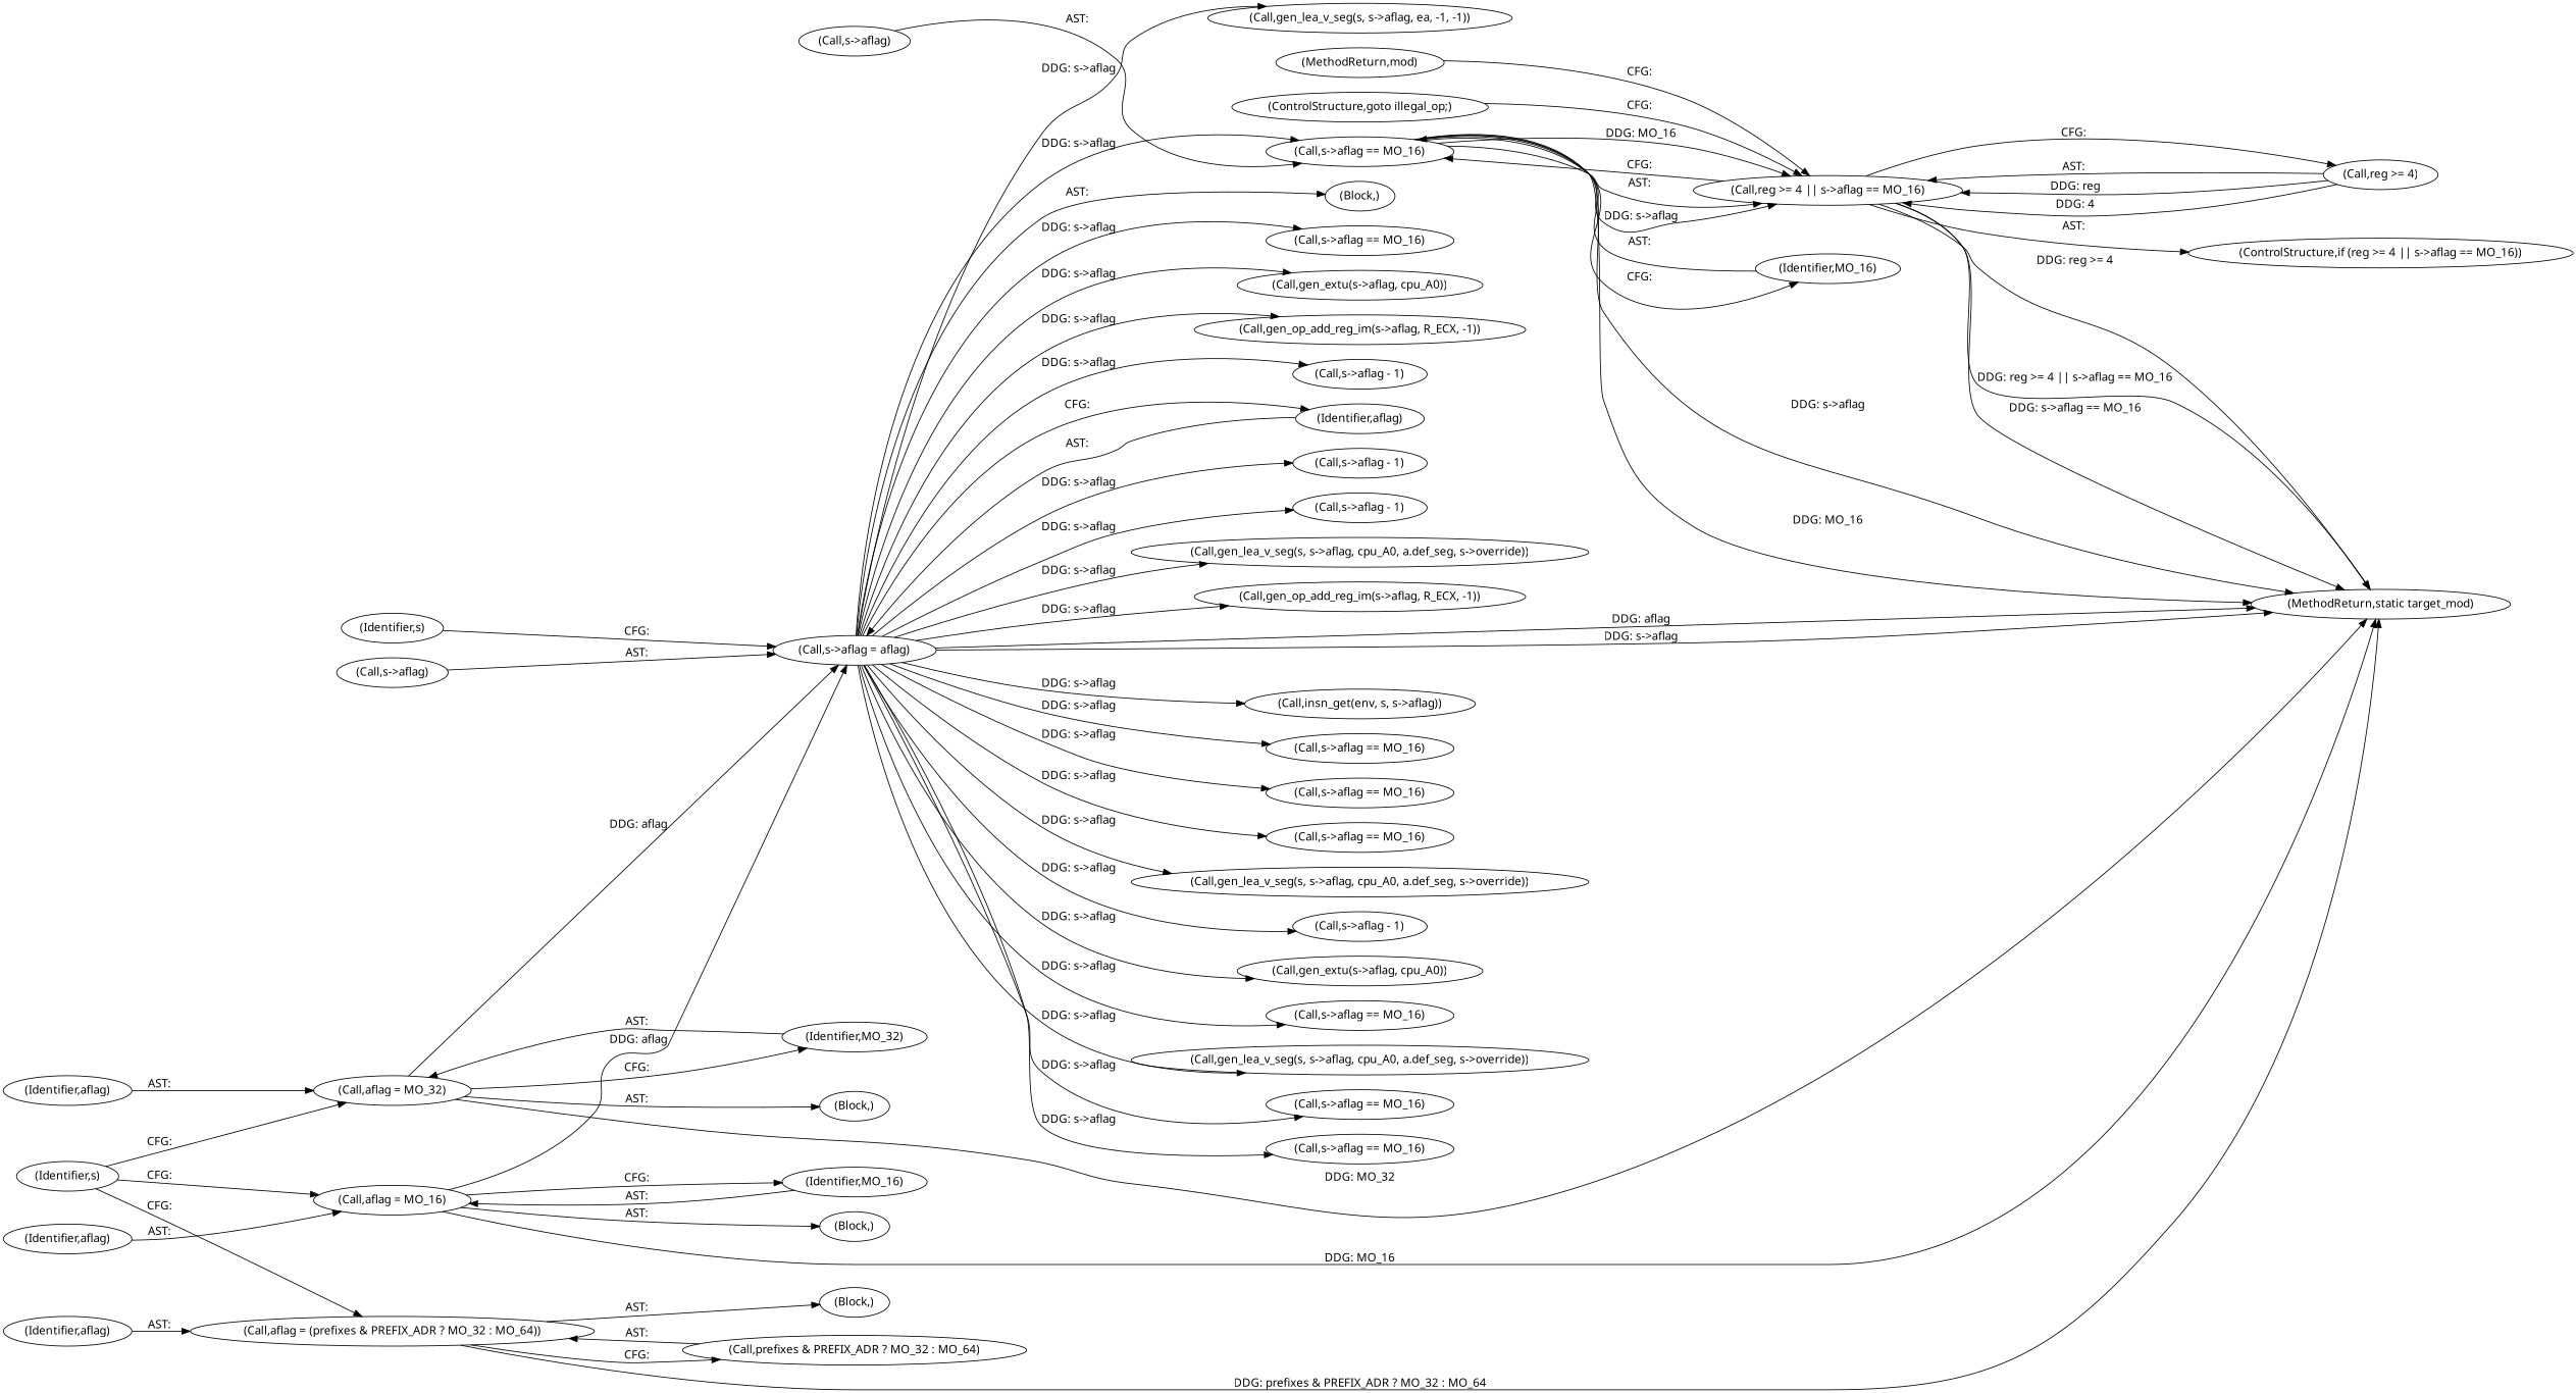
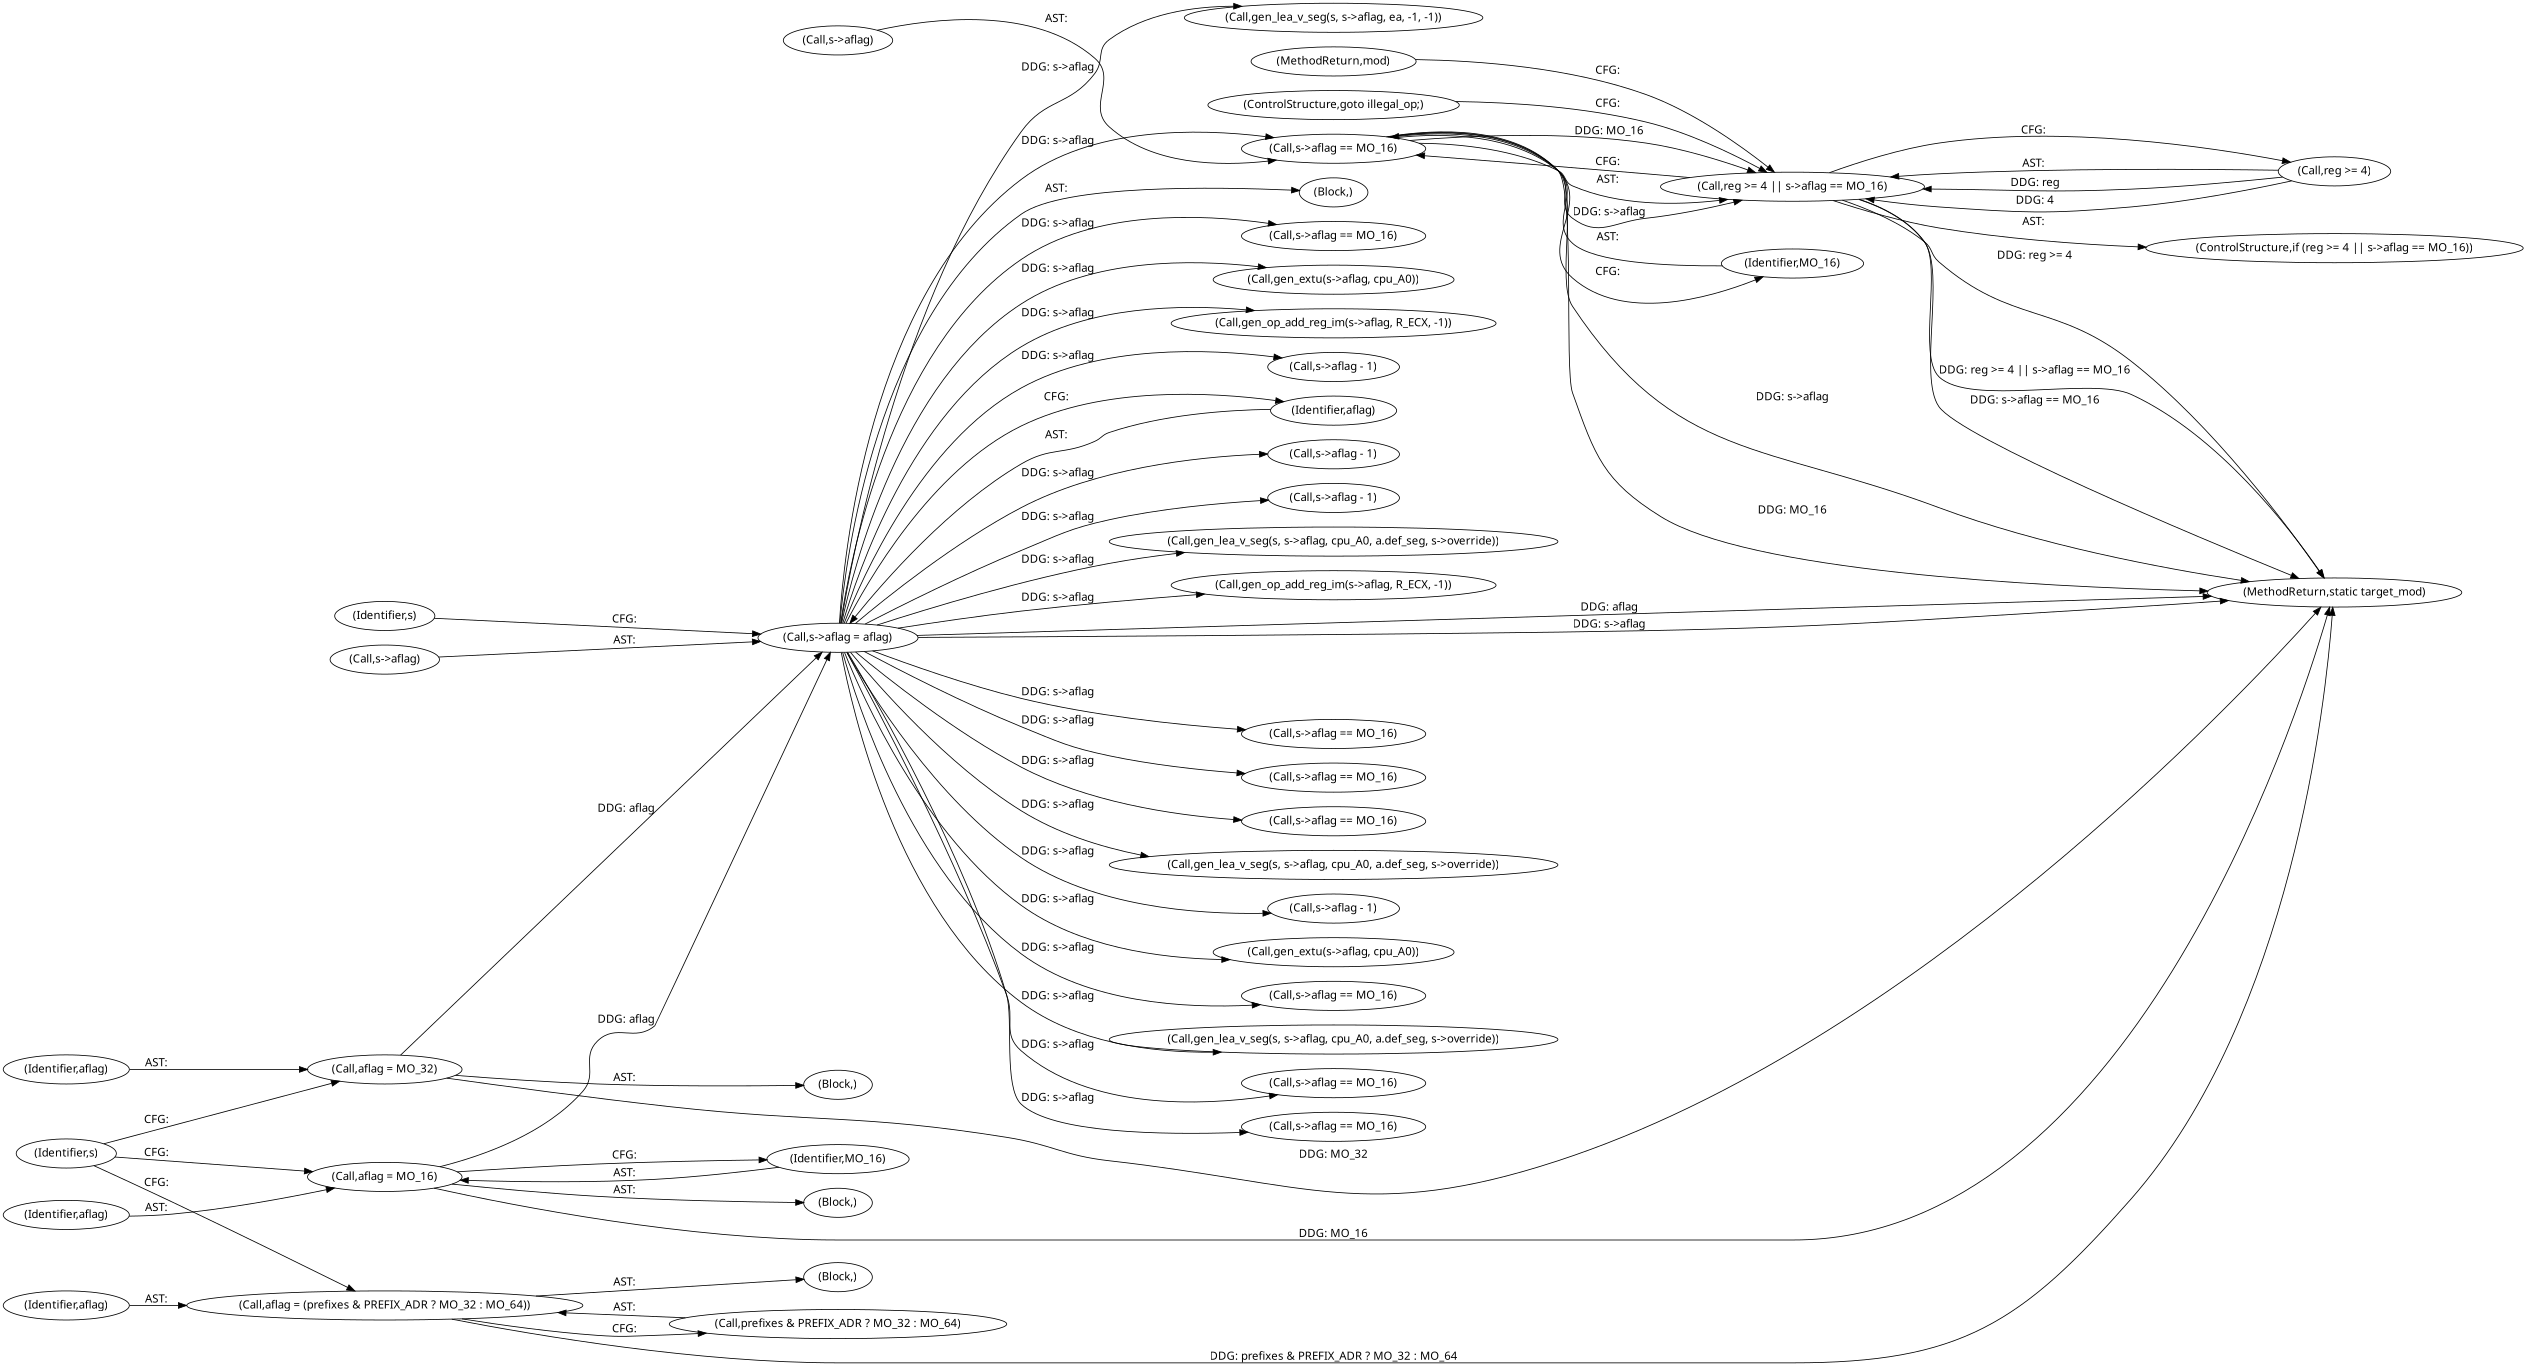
  digraph {
    fontname="Noto Sans"
    rankdir=LR
    node [fontname="Noto Sans"]
    edge [fontname="Noto Sans"]
    n1 [label="(Call,s->aflag == MO_16)"]
    n2 [label="(Call,reg >= 4 || s->aflag == MO_16)"]
    n3 [label="(Identifier,MO_16)"]
    n4 [label="(MethodReturn,static target_mod)"]
    n5 [label="(ControlStructure,if (reg >= 4 || s->aflag == MO_16))"]
    n6 [label="(Call,reg >= 4)"]
    n7 [label="(Call,s->aflag = aflag)"]
-   n8 [label="(Call,insn_get(env, s, s->aflag))"]
    n9 [label="(Call,s->aflag == MO_16)"]
    n10 [label="(Call,s->aflag == MO_16)"]
    n11 [label="(Call,s->aflag == MO_16)"]
    n12 [label="(Call,gen_lea_v_seg(s, s->aflag, cpu_A0, a.def_seg, s->override))"]
    n13 [label="(Call,s->aflag - 1)"]
    n14 [label="(Call,gen_extu(s->aflag, cpu_A0))"]
    n15 [label="(Call,s->aflag == MO_16)"]
    n16 [label="(Call,gen_lea_v_seg(s, s->aflag, cpu_A0, a.def_seg, s->override))"]
    n17 [label="(Call,s->aflag == MO_16)"]
    n18 [label="(Call,s->aflag == MO_16)"]
    n19 [label="(Call,gen_lea_v_seg(s, s->aflag, ea, -1, -1))"]
    n20 [label="(Block,)"]
    n21 [label="(Call,s->aflag == MO_16)"]
    n22 [label="(Call,gen_extu(s->aflag, cpu_A0))"]
    n23 [label="(Call,gen_op_add_reg_im(s->aflag, R_ECX, -1))"]
    n24 [label="(Call,s->aflag - 1)"]
    n25 [label="(Identifier,aflag)"]
    n26 [label="(Call,s->aflag - 1)"]
    n27 [label="(Call,s->aflag - 1)"]
    n28 [label="(Call,gen_lea_v_seg(s, s->aflag, cpu_A0, a.def_seg, s->override))"]
    n29 [label="(Call,gen_op_add_reg_im(s->aflag, R_ECX, -1))"]
    n30 [label="(Call,aflag = MO_32)"]
    n31 [label="(Block,)"]
-   n32 [label="(Identifier,MO_32)"]
    n33 [label="(Call,aflag = MO_16)"]
    n34 [label="(Identifier,MO_16)"]
    n35 [label="(Block,)"]
    n36 [label="(Call,aflag = (prefixes & PREFIX_ADR ? MO_32 : MO_64))"]
    n37 [label="(Call,prefixes & PREFIX_ADR ? MO_32 : MO_64)"]
    n38 [label="(Block,)"]
    n39 [label="(Identifier,aflag)"]
    n40 [label="(Identifier,s)"]
    n41 [label="(Identifier,aflag)"]
    n42 [label="(Identifier,aflag)"]
    n43 [label="(Identifier,s)"]
    n44 [label="(Call,s->aflag)"]
    n45 [label="(MethodReturn,mod)"]
    n46 [label="(ControlStructure,goto illegal_op;)"]
    n47 [label="(Call,s->aflag)"]
    n1 -> n2 [label="AST: "]
    n1 -> n2 [label="DDG: s->aflag"]
    n1 -> n2 [label="DDG: MO_16"]
    n1 -> n3 [label="CFG: "]
    n1 -> n4 [label="DDG: s->aflag"]
    n1 -> n4 [label="DDG: MO_16"]
    n2 -> n1 [label="CFG: "]
    n2 -> n4 [label="DDG: s->aflag == MO_16"]
    n2 -> n4 [label="DDG: reg >= 4"]
    n2 -> n4 [label="DDG: reg >= 4 || s->aflag == MO_16"]
    n2 -> n5 [label="AST: "]
    n2 -> n6 [label="CFG: "]
    n3 -> n1 [label="AST: "]
    n6 -> n2 [label="AST: "]
    n6 -> n2 [label="DDG: reg"]
    n6 -> n2 [label="DDG: 4"]
    n7 -> n1 [label="DDG: s->aflag"]
    n7 -> n4 [label="DDG: aflag"]
    n7 -> n4 [label="DDG: s->aflag"]
-   n7 -> n8 [label="DDG: s->aflag"]
    n7 -> n9 [label="DDG: s->aflag"]
    n7 -> n10 [label="DDG: s->aflag"]
    n7 -> n11 [label="DDG: s->aflag"]
    n7 -> n12 [label="DDG: s->aflag"]
    n7 -> n13 [label="DDG: s->aflag"]
    n7 -> n14 [label="DDG: s->aflag"]
    n7 -> n15 [label="DDG: s->aflag"]
    n7 -> n16 [label="DDG: s->aflag"]
    n7 -> n17 [label="DDG: s->aflag"]
    n7 -> n18 [label="DDG: s->aflag"]
    n7 -> n19 [label="DDG: s->aflag"]
    n7 -> n20 [label="AST: "]
    n7 -> n21 [label="DDG: s->aflag"]
    n7 -> n22 [label="DDG: s->aflag"]
    n7 -> n23 [label="DDG: s->aflag"]
    n7 -> n24 [label="DDG: s->aflag"]
    n7 -> n25 [label="CFG: "]
    n7 -> n26 [label="DDG: s->aflag"]
    n7 -> n27 [label="DDG: s->aflag"]
    n7 -> n28 [label="DDG: s->aflag"]
    n7 -> n29 [label="DDG: s->aflag"]
    n25 -> n7 [label="AST: "]
    n30 -> n4 [label="DDG: MO_32"]
    n30 -> n7 [label="DDG: aflag"]
    n30 -> n31 [label="AST: "]
-   n30 -> n32 [label="CFG: "]
-   n32 -> n30 [label="AST: "]
    n33 -> n4 [label="DDG: MO_16"]
    n33 -> n7 [label="DDG: aflag"]
    n33 -> n34 [label="CFG: "]
    n33 -> n35 [label="AST: "]
    n34 -> n33 [label="AST: "]
    n36 -> n4 [label="DDG: prefixes & PREFIX_ADR ? MO_32 : MO_64"]
    n36 -> n37 [label="CFG: "]
    n36 -> n38 [label="AST: "]
    n37 -> n36 [label="AST: "]
    n39 -> n36 [label="AST: "]
    n40 -> n30 [label="CFG: "]
    n40 -> n33 [label="CFG: "]
    n40 -> n36 [label="CFG: "]
    n41 -> n33 [label="AST: "]
    n42 -> n30 [label="AST: "]
    n43 -> n7 [label="CFG: "]
    n44 -> n1 [label="AST: "]
    n45 -> n2 [label="CFG: "]
    n46 -> n2 [label="CFG: "]
    n47 -> n7 [label="AST: "]
  }
